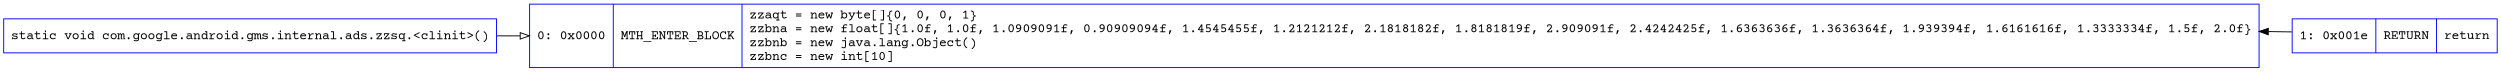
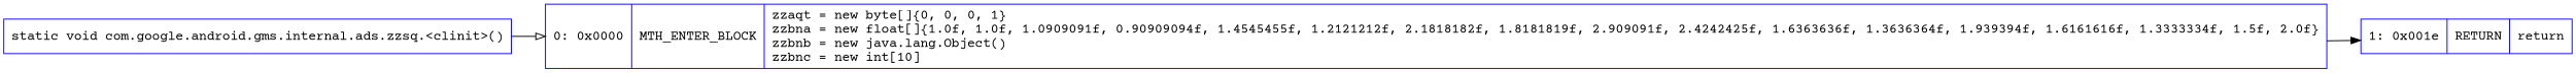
  digraph {
    rankdir=LR
    fontname="Courier Prime"
    node [shape=record color=blue fontname="Courier Prime"]
    edge [fontname="Courier Prime"]
    n1 [label="{0\:\ 0x0000|MTH_ENTER_BLOCK\l|zzaqt = new byte[]\{0, 0, 0, 1\}\lzzbna = new float[]\{1.0f, 1.0f, 1.0909091f, 0.90909094f, 1.4545455f, 1.2121212f, 2.1818182f, 1.8181819f, 2.909091f, 2.4242425f, 1.6363636f, 1.3636364f, 1.939394f, 1.6161616f, 1.3333334f, 1.5f, 2.0f\}\lzzbnb = new java.lang.Object()\lzzbnc = new int[10]\l}"]
    n2 [label="{1\:\ 0x001e|RETURN\l|return\l}"]
    n3 [label="{static void com.google.android.gms.internal.ads.zzsq.\<clinit\>() }"]
-   n2 -> n1 [arrowhead=normal]
+   n1 -> n2 [arrowhead=normal]
    n3 -> n1 [arrowhead=onormal]
  }
